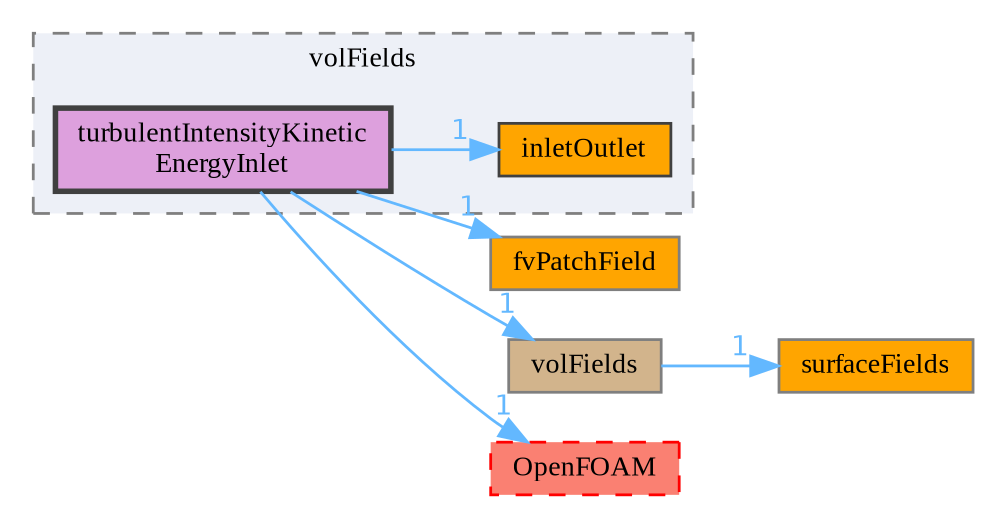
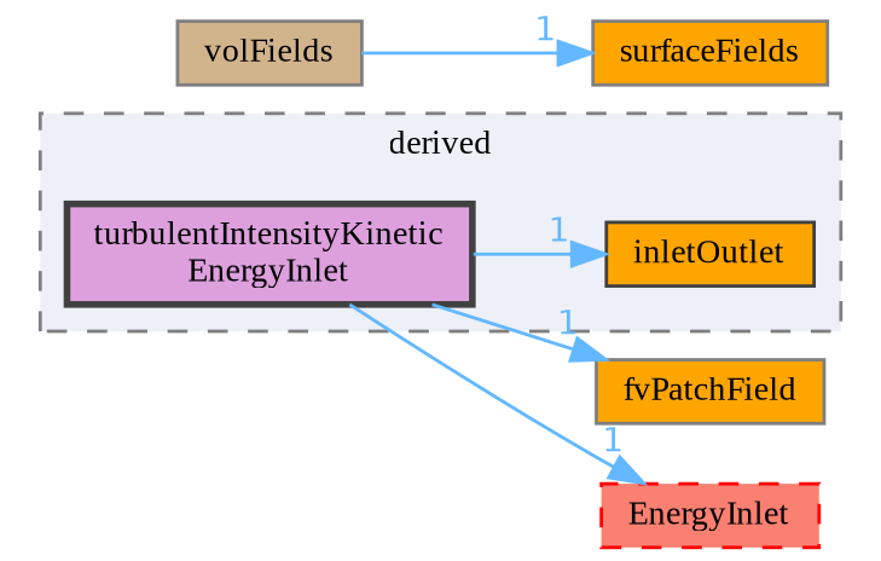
  digraph {
    compound=true
    fontname="Liberation Serif"
    rankdir=LR
    node [color=grey50 fillcolor=orange fontname="Liberation Serif" fontsize=10 shape=box style=filled]
    edge [color=steelblue1 fontcolor=steelblue1 fontname="Liberation Serif" fontsize=10 headlabel=1 labeldistance=1.5 labelfontname=Helvetica labelfontsize=10]
    n1 [color=grey25 height=0.2 label=inletOutlet width=0.4]
    n2 [color=grey25 fillcolor=plum height=0.2 label="turbulentIntensityKinetic\lEnergyInlet" style="filled,bold" width=0.4]
    n3 [height=0.2 label=fvPatchField width=0.4]
    n4 [fillcolor=tan height=0.2 label=volFields width=0.4]
-   n5 [color=red fillcolor=salmon height=0.2 label=OpenFOAM style="filled,dashed" width=0.4]
+   n5 [color=red fillcolor=salmon height=0.2 label=EnergyInlet style="filled,dashed" width=0.4]
    n6 [height=0.2 label=surfaceFields width=0.4]
    subgraph cluster_1 {
      bgcolor="#edf0f7"
      fontsize=10
-     label=volFields
+     label=derived
      pencolor=grey50
      style="filled,dashed"
      n1
      n2
    }
    n2 -> n1
    n2 -> n3
-   n2 -> n4
    n2 -> n5
    n4 -> n6
  }
